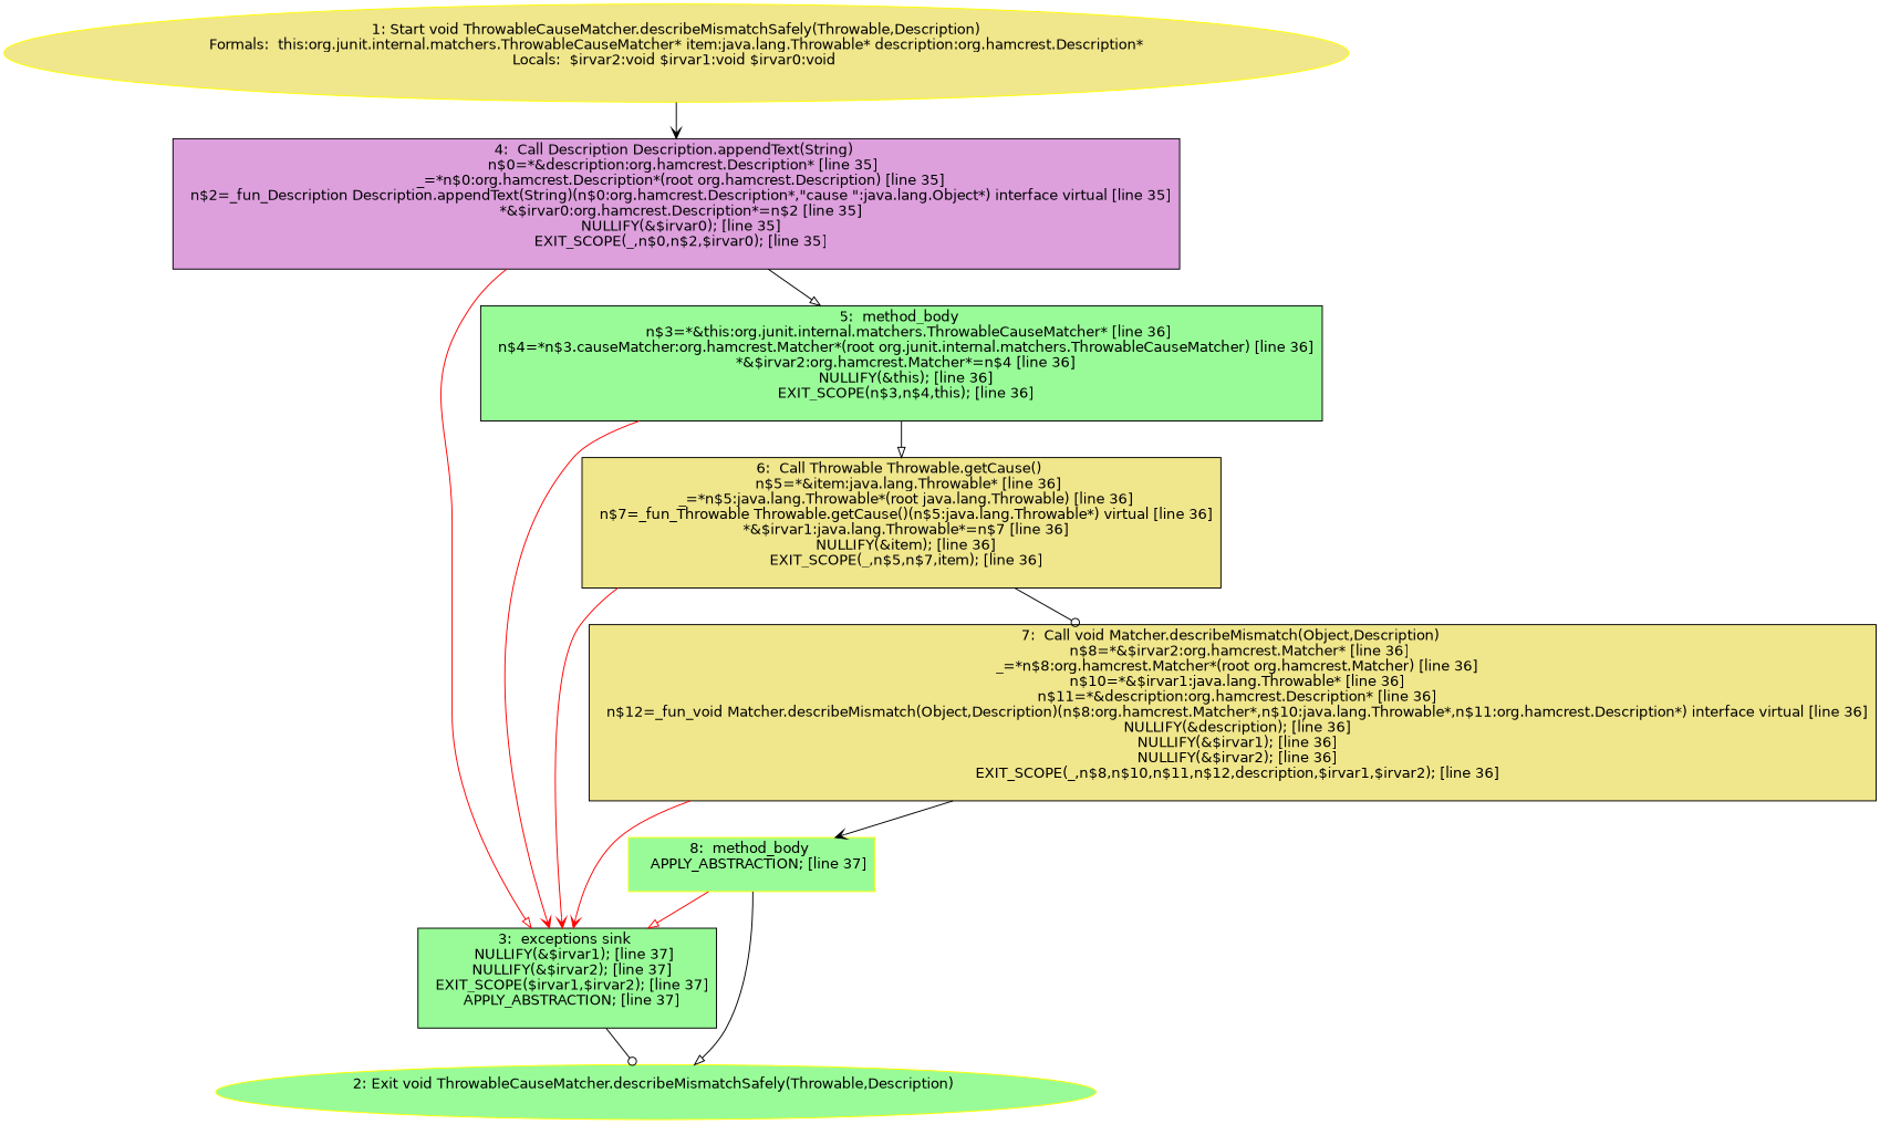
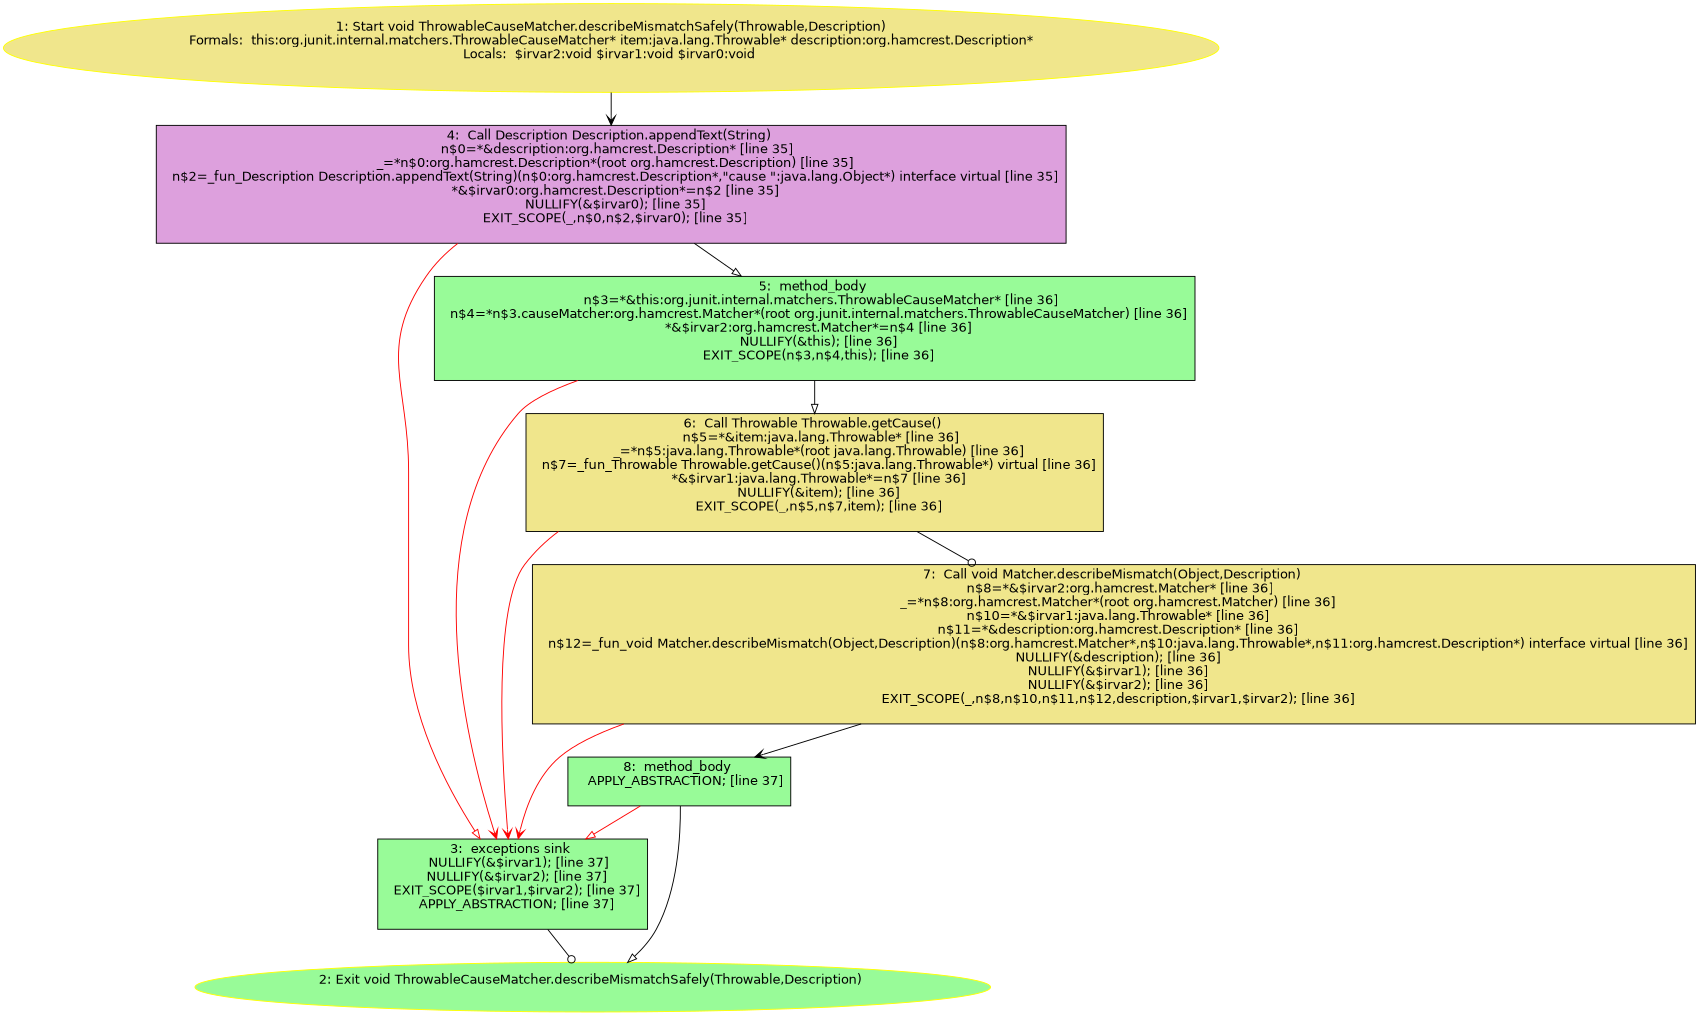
  digraph {
    fontname="DejaVu Sans"
    node [style=filled fillcolor=palegreen fontname="DejaVu Sans" shape=box]
    edge [arrowhead=vee fontname="DejaVu Sans"]
    n1 [color=yellow label="1: Start void ThrowableCauseMatcher.describeMismatchSafely(Throwable,Description)\nFormals:  this:org.junit.internal.matchers.ThrowableCauseMatcher* item:java.lang.Throwable* description:org.hamcrest.Description*\nLocals:  $irvar2:void $irvar1:void $irvar0:void \n  " fillcolor=khaki shape=""]
    n2 [label="4:  Call Description Description.appendText(String) \n   n$0=*&description:org.hamcrest.Description* [line 35]\n  _=*n$0:org.hamcrest.Description*(root org.hamcrest.Description) [line 35]\n  n$2=_fun_Description Description.appendText(String)(n$0:org.hamcrest.Description*,\"cause \":java.lang.Object*) interface virtual [line 35]\n  *&$irvar0:org.hamcrest.Description*=n$2 [line 35]\n  NULLIFY(&$irvar0); [line 35]\n  EXIT_SCOPE(_,n$0,n$2,$irvar0); [line 35]\n " fillcolor=plum]
    n3 [label="3:  exceptions sink \n   NULLIFY(&$irvar1); [line 37]\n  NULLIFY(&$irvar2); [line 37]\n  EXIT_SCOPE($irvar1,$irvar2); [line 37]\n  APPLY_ABSTRACTION; [line 37]\n "]
    n4 [label="5:  method_body \n   n$3=*&this:org.junit.internal.matchers.ThrowableCauseMatcher* [line 36]\n  n$4=*n$3.causeMatcher:org.hamcrest.Matcher*(root org.junit.internal.matchers.ThrowableCauseMatcher) [line 36]\n  *&$irvar2:org.hamcrest.Matcher*=n$4 [line 36]\n  NULLIFY(&this); [line 36]\n  EXIT_SCOPE(n$3,n$4,this); [line 36]\n "]
    n5 [color=yellow label="2: Exit void ThrowableCauseMatcher.describeMismatchSafely(Throwable,Description) \n  " shape=""]
    n6 [label="6:  Call Throwable Throwable.getCause() \n   n$5=*&item:java.lang.Throwable* [line 36]\n  _=*n$5:java.lang.Throwable*(root java.lang.Throwable) [line 36]\n  n$7=_fun_Throwable Throwable.getCause()(n$5:java.lang.Throwable*) virtual [line 36]\n  *&$irvar1:java.lang.Throwable*=n$7 [line 36]\n  NULLIFY(&item); [line 36]\n  EXIT_SCOPE(_,n$5,n$7,item); [line 36]\n " fillcolor=khaki]
    n7 [label="7:  Call void Matcher.describeMismatch(Object,Description) \n   n$8=*&$irvar2:org.hamcrest.Matcher* [line 36]\n  _=*n$8:org.hamcrest.Matcher*(root org.hamcrest.Matcher) [line 36]\n  n$10=*&$irvar1:java.lang.Throwable* [line 36]\n  n$11=*&description:org.hamcrest.Description* [line 36]\n  n$12=_fun_void Matcher.describeMismatch(Object,Description)(n$8:org.hamcrest.Matcher*,n$10:java.lang.Throwable*,n$11:org.hamcrest.Description*) interface virtual [line 36]\n  NULLIFY(&description); [line 36]\n  NULLIFY(&$irvar1); [line 36]\n  NULLIFY(&$irvar2); [line 36]\n  EXIT_SCOPE(_,n$8,n$10,n$11,n$12,description,$irvar1,$irvar2); [line 36]\n " fillcolor=khaki]
-   n8 [label="8:  method_body \n   APPLY_ABSTRACTION; [line 37]\n " color=yellow]
+   n8 [label="8:  method_body \n   APPLY_ABSTRACTION; [line 37]\n "]
    n1 -> n2
    n2 -> n3 [color=red arrowhead=onormal]
    n2 -> n4 [arrowhead=onormal]
    n3 -> n5 [arrowhead=odot]
    n4 -> n3 [color=red]
    n4 -> n6 [arrowhead=onormal]
    n6 -> n3 [color=red]
    n6 -> n7 [arrowhead=odot]
    n7 -> n3 [color=red]
    n7 -> n8
    n8 -> n3 [color=red arrowhead=onormal]
    n8 -> n5 [arrowhead=onormal]
  }
